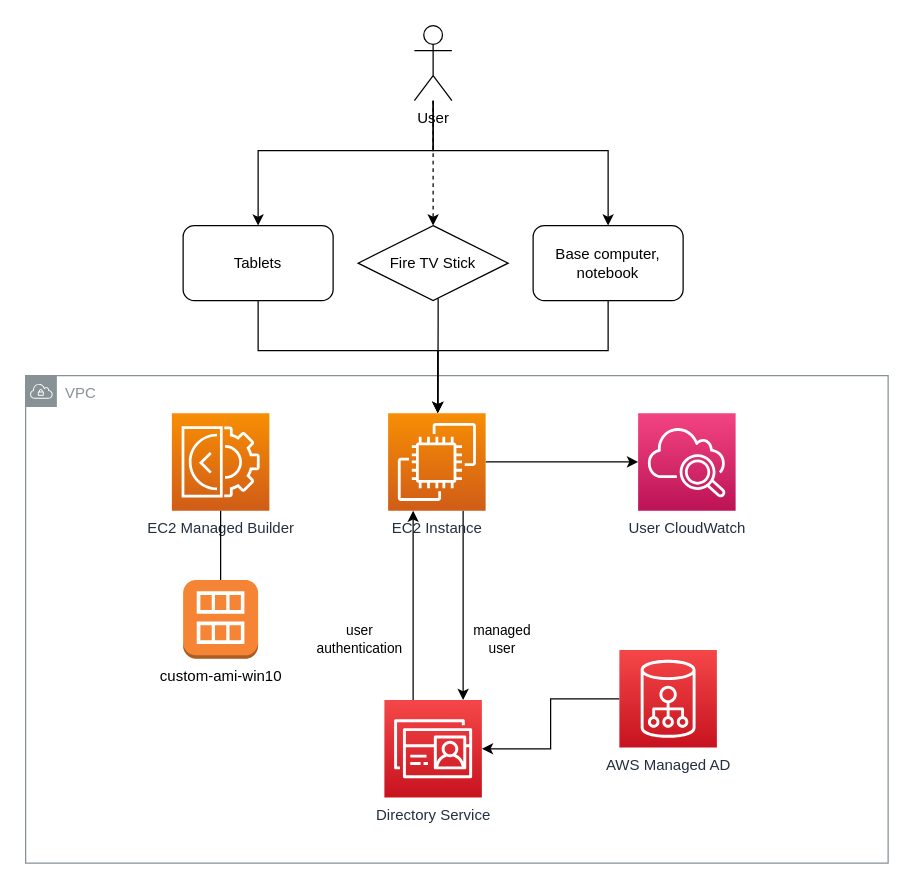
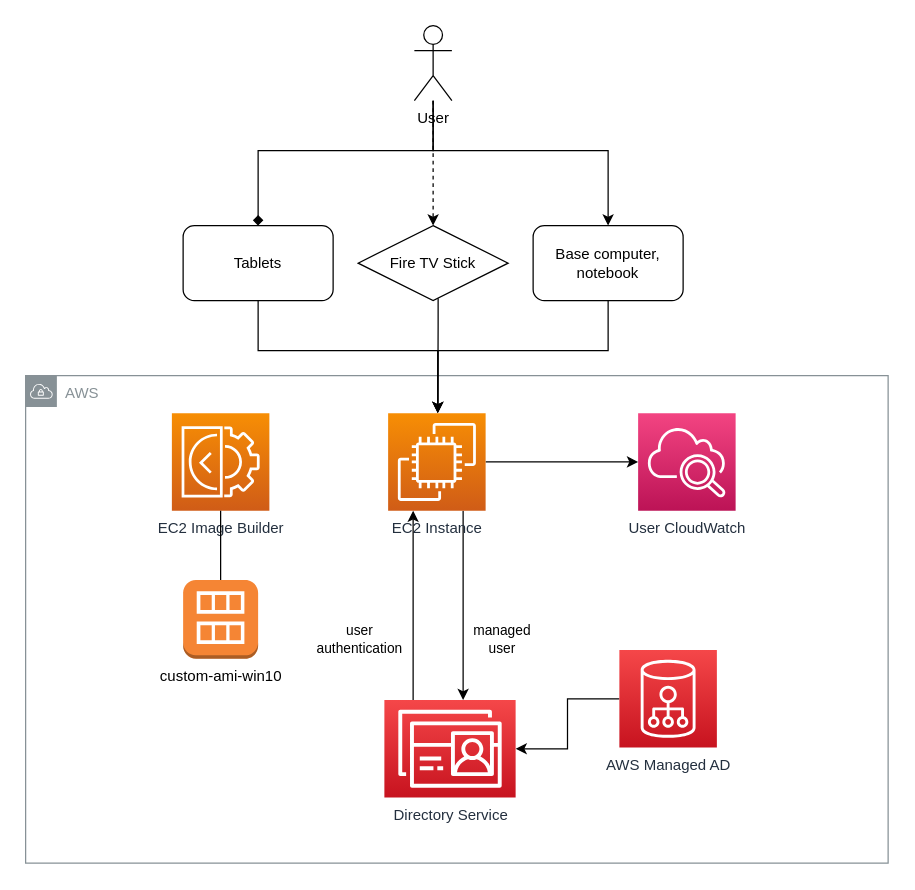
  <mxCell id="0" />
  <mxCell id="1" parent="0" />
- <mxCell id="2" value="VPC" style="sketch=0;outlineConnect=0;gradientColor=none;html=1;whiteSpace=wrap;fontSize=12;fontStyle=0;shape=mxgraph.aws4.group;grIcon=mxgraph.aws4.group_vpc;strokeColor=#879196;fillColor=none;verticalAlign=top;align=left;spacingLeft=30;fontColor=#879196;dashed=0;" parent="1" vertex="1"><mxGeometry x="20" y="300" width="690" height="390" as="geometry" /></mxCell>
+ <mxCell id="2" value="AWS" style="sketch=0;outlineConnect=0;gradientColor=none;html=1;whiteSpace=wrap;fontSize=12;fontStyle=0;shape=mxgraph.aws4.group;grIcon=mxgraph.aws4.group_vpc;strokeColor=#879196;fillColor=none;verticalAlign=top;align=left;spacingLeft=30;fontColor=#879196;dashed=0;" parent="1" vertex="1"><mxGeometry x="20" y="300" width="690" height="390" as="geometry" /></mxCell>
  <mxCell id="3" style="edgeStyle=orthogonalEdgeStyle;rounded=0;orthogonalLoop=1;jettySize=auto;html=1;entryX=0.5;entryY=0;entryDx=0;entryDy=0;dashed=1;" parent="1" source="6" target="8" edge="1"><mxGeometry relative="1" as="geometry" /></mxCell>
  <mxCell id="4" style="edgeStyle=orthogonalEdgeStyle;rounded=0;orthogonalLoop=1;jettySize=auto;html=1;entryX=0.5;entryY=0;entryDx=0;entryDy=0;" parent="1" source="6" target="10" edge="1"><mxGeometry relative="1" as="geometry"><Array as="points"><mxPoint x="346" y="120" /><mxPoint x="486" y="120" /></Array></mxGeometry></mxCell>
- <mxCell id="5" style="edgeStyle=orthogonalEdgeStyle;rounded=0;orthogonalLoop=1;jettySize=auto;html=1;entryX=0.5;entryY=0;entryDx=0;entryDy=0;" parent="1" source="6" target="12" edge="1"><mxGeometry relative="1" as="geometry"><Array as="points"><mxPoint x="346" y="120" /><mxPoint x="206" y="120" /></Array></mxGeometry></mxCell>
+ <mxCell id="5" style="edgeStyle=orthogonalEdgeStyle;rounded=0;orthogonalLoop=1;jettySize=auto;html=1;entryX=0.5;entryY=0;entryDx=0;entryDy=0;endArrow=diamond;" parent="1" source="6" target="12" edge="1"><mxGeometry relative="1" as="geometry"><Array as="points"><mxPoint x="346" y="120" /><mxPoint x="206" y="120" /></Array></mxGeometry></mxCell>
  <mxCell id="6" value="User" style="shape=umlActor;verticalLabelPosition=bottom;verticalAlign=top;html=1;outlineConnect=0;" parent="1" vertex="1"><mxGeometry x="331" y="20" width="30" height="60" as="geometry" /></mxCell>
  <mxCell id="7" style="edgeStyle=orthogonalEdgeStyle;rounded=0;orthogonalLoop=1;jettySize=auto;html=1;entryX=0.5;entryY=0;entryDx=0;entryDy=0;entryPerimeter=0;" parent="1" source="8" edge="1"><mxGeometry relative="1" as="geometry"><Array as="points"><mxPoint x="350" y="260" /><mxPoint x="350" y="260" /></Array><mxPoint x="349.75" y="330" as="targetPoint" /></mxGeometry></mxCell>
  <mxCell id="8" value="Fire TV Stick " style="rhombus;whiteSpace=wrap;html=1;" parent="1" vertex="1"><mxGeometry x="286" y="180" width="120" height="60" as="geometry" /></mxCell>
  <mxCell id="9" style="edgeStyle=orthogonalEdgeStyle;rounded=0;orthogonalLoop=1;jettySize=auto;html=1;entryX=0.5;entryY=0;entryDx=0;entryDy=0;entryPerimeter=0;" parent="1" source="10" edge="1"><mxGeometry relative="1" as="geometry"><Array as="points"><mxPoint x="486" y="280" /><mxPoint x="350" y="280" /></Array><mxPoint x="349.75" y="330" as="targetPoint" /></mxGeometry></mxCell>
  <mxCell id="10" value="Base computer, notebook" style="rounded=1;whiteSpace=wrap;html=1;" parent="1" vertex="1"><mxGeometry x="426" y="180" width="120" height="60" as="geometry" /></mxCell>
  <mxCell id="11" style="edgeStyle=orthogonalEdgeStyle;rounded=0;orthogonalLoop=1;jettySize=auto;html=1;entryX=0.5;entryY=0;entryDx=0;entryDy=0;entryPerimeter=0;" parent="1" source="12" edge="1"><mxGeometry relative="1" as="geometry"><Array as="points"><mxPoint x="206" y="280" /><mxPoint x="350" y="280" /></Array><mxPoint x="349.75" y="330" as="targetPoint" /></mxGeometry></mxCell>
  <mxCell id="12" value="Tablets" style="rounded=1;whiteSpace=wrap;html=1;" parent="1" vertex="1"><mxGeometry x="146" y="180" width="120" height="60" as="geometry" /></mxCell>
  <mxCell id="13" style="edgeStyle=orthogonalEdgeStyle;rounded=0;orthogonalLoop=1;jettySize=auto;html=1;" parent="1" source="15" target="19" edge="1"><mxGeometry relative="1" as="geometry"><Array as="points"><mxPoint x="370" y="450" /><mxPoint x="370" y="450" /></Array></mxGeometry></mxCell>
  <mxCell id="14" style="edgeStyle=orthogonalEdgeStyle;rounded=0;orthogonalLoop=1;jettySize=auto;html=1;entryX=0;entryY=0.5;entryDx=0;entryDy=0;entryPerimeter=0;" parent="1" source="15" target="23" edge="1"><mxGeometry relative="1" as="geometry" /></mxCell>
  <mxCell id="15" value="EC2 Instance" style="sketch=0;points=[[0,0,0],[0.25,0,0],[0.5,0,0],[0.75,0,0],[1,0,0],[0,1,0],[0.25,1,0],[0.5,1,0],[0.75,1,0],[1,1,0],[0,0.25,0],[0,0.5,0],[0,0.75,0],[1,0.25,0],[1,0.5,0],[1,0.75,0]];outlineConnect=0;fontColor=#232F3E;gradientColor=#F78E04;gradientDirection=north;fillColor=#D05C17;strokeColor=#ffffff;dashed=0;verticalLabelPosition=bottom;verticalAlign=top;align=center;html=1;fontSize=12;fontStyle=0;aspect=fixed;shape=mxgraph.aws4.resourceIcon;resIcon=mxgraph.aws4.ec2;" parent="1" vertex="1"><mxGeometry x="310" y="330" width="78" height="78" as="geometry" /></mxCell>
  <mxCell id="16" style="edgeStyle=orthogonalEdgeStyle;rounded=0;orthogonalLoop=1;jettySize=auto;html=1;entryX=1;entryY=0.5;entryDx=0;entryDy=0;entryPerimeter=0;" parent="1" source="17" target="19" edge="1"><mxGeometry relative="1" as="geometry" /></mxCell>
  <mxCell id="17" value="AWS Managed AD" style="sketch=0;points=[[0,0,0],[0.25,0,0],[0.5,0,0],[0.75,0,0],[1,0,0],[0,1,0],[0.25,1,0],[0.5,1,0],[0.75,1,0],[1,1,0],[0,0.25,0],[0,0.5,0],[0,0.75,0],[1,0.25,0],[1,0.5,0],[1,0.75,0]];outlineConnect=0;fontColor=#232F3E;gradientColor=#F54749;gradientDirection=north;fillColor=#C7131F;strokeColor=#ffffff;dashed=0;verticalLabelPosition=bottom;verticalAlign=top;align=center;html=1;fontSize=12;fontStyle=0;aspect=fixed;shape=mxgraph.aws4.resourceIcon;resIcon=mxgraph.aws4.cloud_directory;" parent="1" vertex="1"><mxGeometry x="495" y="519.5" width="78" height="78" as="geometry" /></mxCell>
  <mxCell id="18" style="edgeStyle=orthogonalEdgeStyle;rounded=0;orthogonalLoop=1;jettySize=auto;html=1;" parent="1" source="19" target="15" edge="1"><mxGeometry relative="1" as="geometry"><Array as="points"><mxPoint x="330" y="440" /><mxPoint x="330" y="440" /></Array></mxGeometry></mxCell>
- <mxCell id="19" value="Directory Service" style="sketch=0;points=[[0,0,0],[0.25,0,0],[0.5,0,0],[0.75,0,0],[1,0,0],[0,1,0],[0.25,1,0],[0.5,1,0],[0.75,1,0],[1,1,0],[0,0.25,0],[0,0.5,0],[0,0.75,0],[1,0.25,0],[1,0.5,0],[1,0.75,0]];outlineConnect=0;fontColor=#232F3E;gradientColor=#F54749;gradientDirection=north;fillColor=#C7131F;strokeColor=#ffffff;dashed=0;verticalLabelPosition=bottom;verticalAlign=top;align=center;html=1;fontSize=12;fontStyle=0;aspect=fixed;shape=mxgraph.aws4.resourceIcon;resIcon=mxgraph.aws4.directory_service;" parent="1" vertex="1"><mxGeometry x="307" y="559.5" width="78" height="78" as="geometry" /></mxCell>
- <mxCell id="20" value="EC2 Managed Builder" style="sketch=0;points=[[0,0,0],[0.25,0,0],[0.5,0,0],[0.75,0,0],[1,0,0],[0,1,0],[0.25,1,0],[0.5,1,0],[0.75,1,0],[1,1,0],[0,0.25,0],[0,0.5,0],[0,0.75,0],[1,0.25,0],[1,0.5,0],[1,0.75,0]];outlineConnect=0;fontColor=#232F3E;gradientColor=#F78E04;gradientDirection=north;fillColor=#D05C17;strokeColor=#ffffff;dashed=0;verticalLabelPosition=bottom;verticalAlign=top;align=center;html=1;fontSize=12;fontStyle=0;aspect=fixed;shape=mxgraph.aws4.resourceIcon;resIcon=mxgraph.aws4.ec2_image_builder;" parent="1" vertex="1"><mxGeometry x="137" y="330" width="78" height="78" as="geometry" /></mxCell>
+ <mxCell id="19" value="Directory Service" style="sketch=0;points=[[0,0,0],[0.25,0,0],[0.5,0,0],[0.75,0,0],[1,0,0],[0,1,0],[0.25,1,0],[0.5,1,0],[0.75,1,0],[1,1,0],[0,0.25,0],[0,0.5,0],[0,0.75,0],[1,0.25,0],[1,0.5,0],[1,0.75,0]];outlineConnect=0;fontColor=#232F3E;gradientColor=#F54749;gradientDirection=north;fillColor=#C7131F;strokeColor=#ffffff;dashed=0;verticalLabelPosition=bottom;verticalAlign=top;align=center;html=1;fontSize=12;fontStyle=0;aspect=fixed;shape=mxgraph.aws4.resourceIcon;resIcon=mxgraph.aws4.directory_service;" parent="1" vertex="1"><mxGeometry x="307" y="559.5" width="105" height="78" as="geometry" /></mxCell>
+ <mxCell id="20" value="EC2 Image Builder" style="sketch=0;points=[[0,0,0],[0.25,0,0],[0.5,0,0],[0.75,0,0],[1,0,0],[0,1,0],[0.25,1,0],[0.5,1,0],[0.75,1,0],[1,1,0],[0,0.25,0],[0,0.5,0],[0,0.75,0],[1,0.25,0],[1,0.5,0],[1,0.75,0]];outlineConnect=0;fontColor=#232F3E;gradientColor=#F78E04;gradientDirection=north;fillColor=#D05C17;strokeColor=#ffffff;dashed=0;verticalLabelPosition=bottom;verticalAlign=top;align=center;html=1;fontSize=12;fontStyle=0;aspect=fixed;shape=mxgraph.aws4.resourceIcon;resIcon=mxgraph.aws4.ec2_image_builder;" parent="1" vertex="1"><mxGeometry x="137" y="330" width="78" height="78" as="geometry" /></mxCell>
  <mxCell id="21" style="edgeStyle=orthogonalEdgeStyle;rounded=0;orthogonalLoop=1;jettySize=auto;html=1;entryX=0.5;entryY=1;entryDx=0;entryDy=0;entryPerimeter=0;endArrow=none;" parent="1" source="22" target="20" edge="1"><mxGeometry relative="1" as="geometry" /></mxCell>
  <mxCell id="22" value="custom-ami-win10" style="outlineConnect=0;dashed=0;verticalLabelPosition=bottom;verticalAlign=top;align=center;html=1;shape=mxgraph.aws3.ami;fillColor=#F58534;gradientColor=none;" parent="1" vertex="1"><mxGeometry x="146" y="463.5" width="60" height="63" as="geometry" /></mxCell>
  <mxCell id="23" value="User CloudWatch" style="sketch=0;points=[[0,0,0],[0.25,0,0],[0.5,0,0],[0.75,0,0],[1,0,0],[0,1,0],[0.25,1,0],[0.5,1,0],[0.75,1,0],[1,1,0],[0,0.25,0],[0,0.5,0],[0,0.75,0],[1,0.25,0],[1,0.5,0],[1,0.75,0]];points=[[0,0,0],[0.25,0,0],[0.5,0,0],[0.75,0,0],[1,0,0],[0,1,0],[0.25,1,0],[0.5,1,0],[0.75,1,0],[1,1,0],[0,0.25,0],[0,0.5,0],[0,0.75,0],[1,0.25,0],[1,0.5,0],[1,0.75,0]];outlineConnect=0;fontColor=#232F3E;gradientColor=#F34482;gradientDirection=north;fillColor=#BC1356;strokeColor=#ffffff;dashed=0;verticalLabelPosition=bottom;verticalAlign=top;align=center;html=1;fontSize=12;fontStyle=0;aspect=fixed;shape=mxgraph.aws4.resourceIcon;resIcon=mxgraph.aws4.cloudwatch_2;" parent="1" vertex="1"><mxGeometry x="510" y="330" width="78" height="78" as="geometry" /></mxCell>
  <mxCell id="24" value="&lt;div&gt;user&lt;/div&gt;&lt;div&gt;authentication&lt;br&gt;&lt;/div&gt;" style="edgeLabel;html=1;align=center;verticalAlign=middle;resizable=0;points=[];" parent="1" vertex="1" connectable="0"><mxGeometry x="286" y="510" as="geometry" /></mxCell>
  <mxCell id="25" value="&lt;div&gt;managed &lt;br&gt;&lt;/div&gt;&lt;div&gt;user&lt;/div&gt;" style="edgeLabel;html=1;align=center;verticalAlign=middle;resizable=0;points=[];" parent="1" vertex="1" connectable="0"><mxGeometry x="400.25" y="510" as="geometry" /></mxCell>
